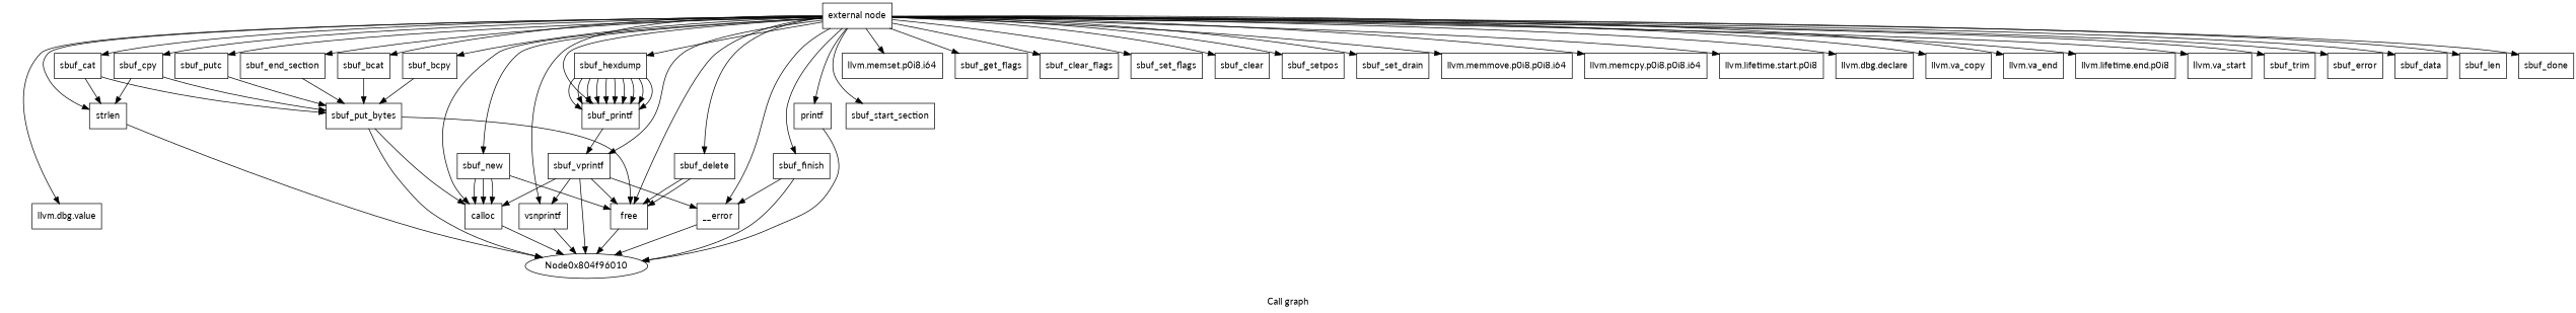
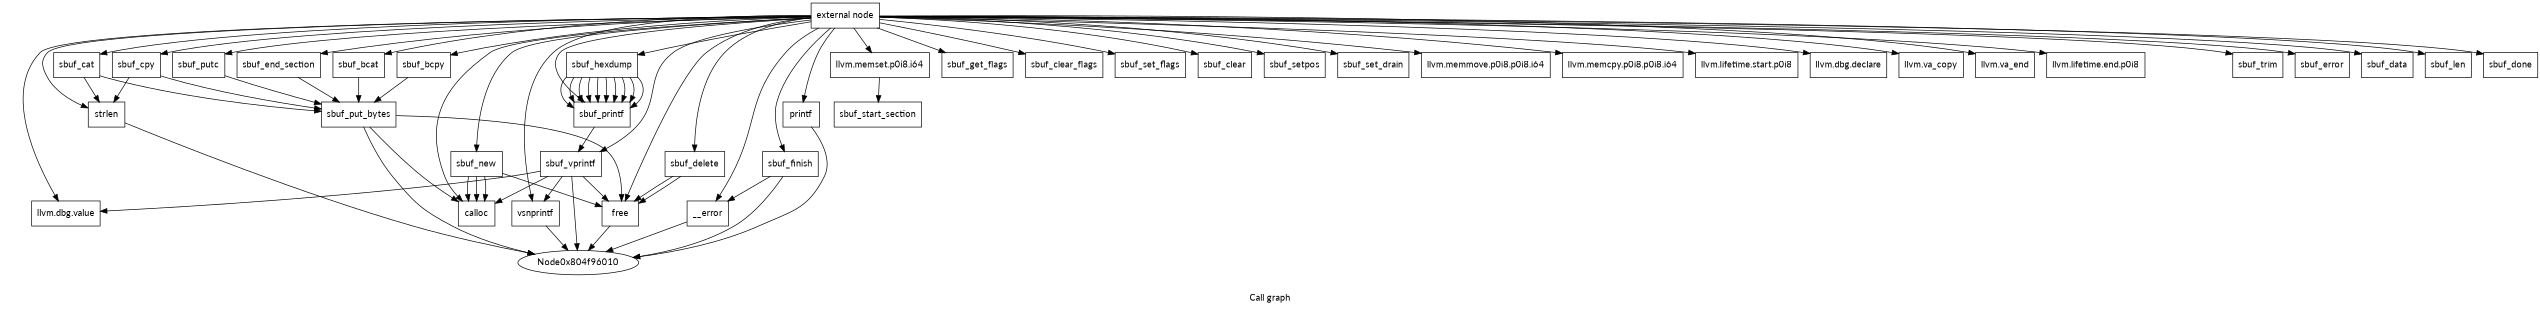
  digraph {
    fontname=Lato
    label="Call graph"
    node [fontname=Lato shape=record]
    edge [fontname=Lato]
    n1 [label="{external node}"]
    n2 [label="{sbuf_hexdump}"]
    n3 [label="{llvm.dbg.value}"]
    n4 [label="{printf}"]
    n5 [label="{sbuf_new}"]
    n6 [label="{llvm.memset.p0i8.i64}"]
    n7 [label="{calloc}"]
    n8 [label="{free}"]
    n9 [label="{sbuf_get_flags}"]
    n10 [label="{sbuf_clear_flags}"]
    n11 [label="{sbuf_set_flags}"]
    n12 [label="{sbuf_clear}"]
    n13 [label="{sbuf_setpos}"]
    n14 [label="{sbuf_set_drain}"]
    n15 [label="{sbuf_bcat}"]
    n16 [label="{llvm.memmove.p0i8.p0i8.i64}"]
    n17 [label="{llvm.memcpy.p0i8.p0i8.i64}"]
    n18 [label="{sbuf_bcpy}"]
    n19 [label="{sbuf_cat}"]
    n20 [label="{strlen}"]
    n21 [label="{sbuf_cpy}"]
    n22 [label="{sbuf_vprintf}"]
    n23 [label="{llvm.lifetime.start.p0i8}"]
    n24 [label="{llvm.dbg.declare}"]
    n25 [label="{llvm.va_copy}"]
    n26 [label="{vsnprintf}"]
    n27 [label="{__error}"]
    n28 [label="{llvm.va_end}"]
    n29 [label="{llvm.lifetime.end.p0i8}"]
    n30 [label="{sbuf_printf}"]
-   n31 [label="{llvm.va_start}"]
    n32 [label="{sbuf_putc}"]
    n33 [label="{sbuf_trim}"]
    n34 [label="{sbuf_error}"]
    n35 [label="{sbuf_finish}"]
    n36 [label="{sbuf_data}"]
    n37 [label="{sbuf_len}"]
    n38 [label="{sbuf_delete}"]
    n39 [label="{sbuf_done}"]
    n40 [label="{sbuf_start_section}"]
    n41 [label="{sbuf_end_section}"]
    n42 [label=Node0x804f96010 shape=""]
    n43 [label="{sbuf_put_bytes}"]
    n1 -> n2
    n1 -> n3
    n1 -> n4
    n1 -> n5
    n1 -> n6
    n1 -> n7
    n1 -> n8
    n1 -> n9
    n1 -> n10
    n1 -> n11
    n1 -> n12
    n1 -> n13
    n1 -> n14
    n1 -> n15
    n1 -> n16
    n1 -> n17
    n1 -> n18
    n1 -> n19
    n1 -> n20
    n1 -> n21
    n1 -> n22
    n1 -> n23
    n1 -> n24
    n1 -> n25
    n1 -> n26
    n1 -> n27
    n1 -> n28
    n1 -> n29
    n1 -> n30
-   n1 -> n31
    n1 -> n32
    n1 -> n33
    n1 -> n34
    n1 -> n35
    n1 -> n36
    n1 -> n37
    n1 -> n38
    n1 -> n39
-   n1 -> n40
+   n6 -> n40
    n1 -> n41
    n2 -> n30
    n2 -> n30
    n2 -> n30
    n2 -> n30
    n2 -> n30
    n2 -> n30
    n2 -> n30
    n2 -> n30
    n2 -> n30
    n2 -> n30
    n4 -> n42
    n5 -> n7
    n5 -> n7
    n5 -> n7
    n5 -> n8
-   n7 -> n42
    n8 -> n42
    n15 -> n43
    n18 -> n43
    n19 -> n20
    n19 -> n43
    n20 -> n42
    n21 -> n20
    n21 -> n43
    n22 -> n7
    n22 -> n8
    n22 -> n26
-   n22 -> n27
+   n22 -> n3
    n22 -> n42
    n26 -> n42
    n27 -> n42
    n30 -> n22
    n32 -> n43
    n35 -> n27
    n35 -> n42
    n38 -> n8
    n38 -> n8
    n41 -> n43
    n43 -> n7
    n43 -> n8
    n43 -> n42
  }
